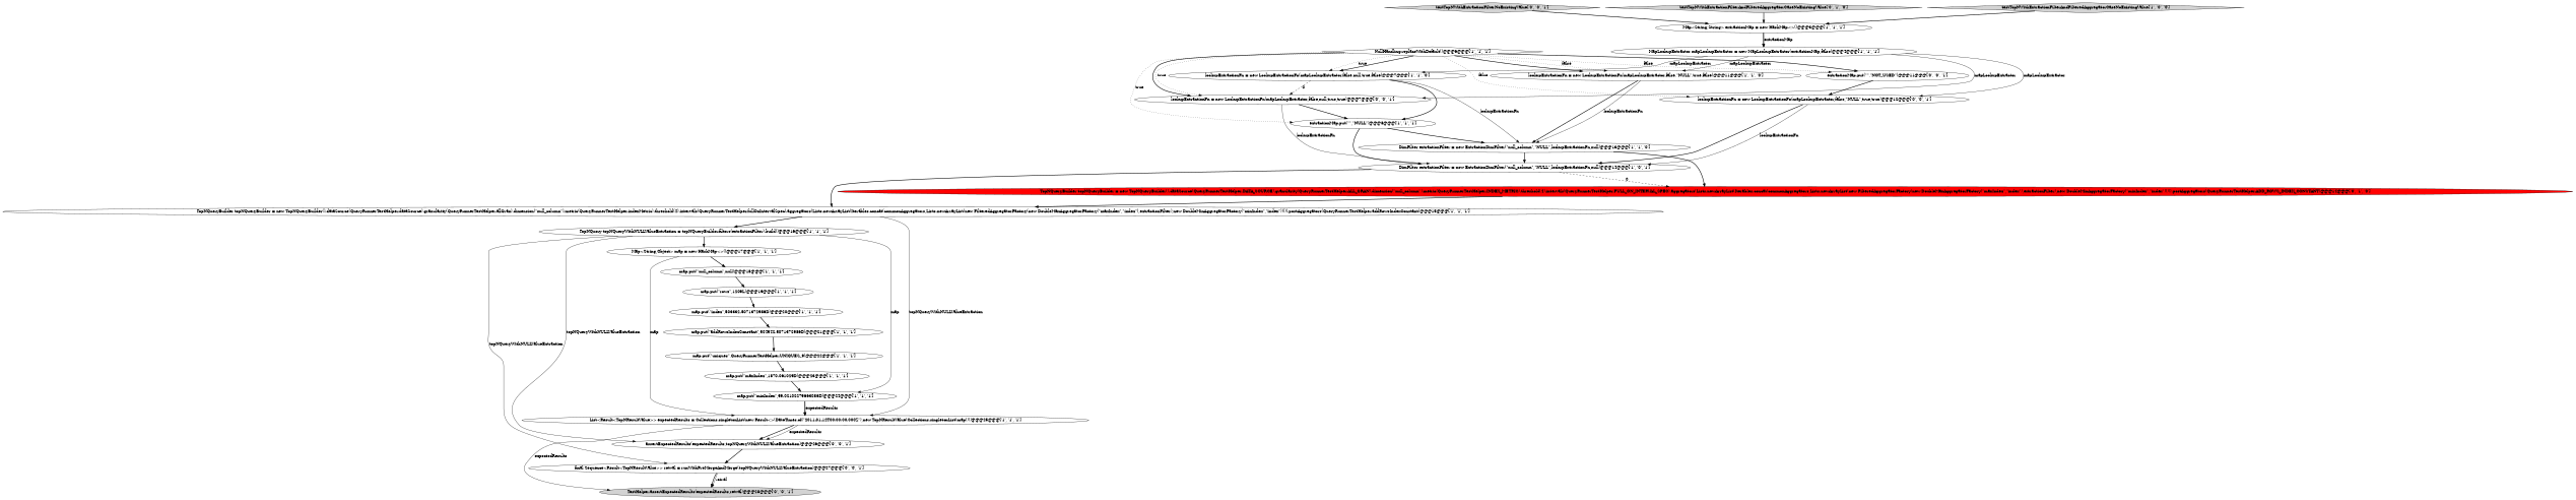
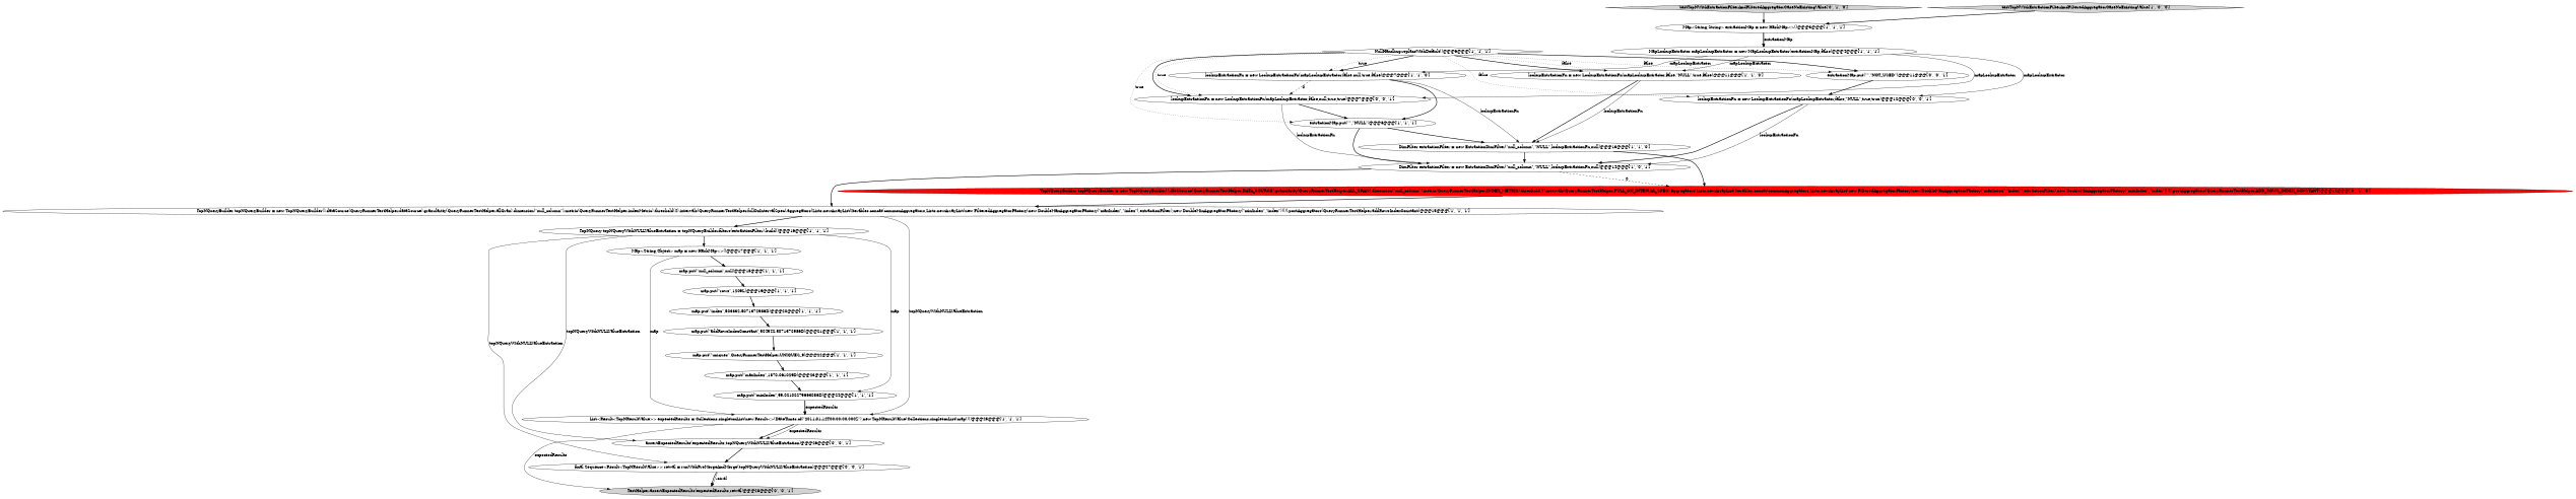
  digraph {
    node [fillcolor=white shape=ellipse style=filled]
    edge [style=bold]
-   n1 [fillcolor=lightgray label="testTopNWithExtractionFilterNoExistingValue['0', '0', '1']" shape=diamond]
    n2 [label="Map<String,String> extractionMap = new HashMap<>()@@@3@@@['1', '1', '1']"]
    n3 [label="MapLookupExtractor mapLookupExtractor = new MapLookupExtractor(extractionMap,false)@@@4@@@['1', '1', '1']"]
    n4 [label="extractionMap.put(\"\",\"NULL\")@@@8@@@['1', '1', '1']"]
    n5 [label="DimFilter extractionFilter = new ExtractionDimFilter(\"null_column\",\"NULL\",lookupExtractionFn,null)@@@14@@@['1', '0', '1']"]
    n6 [label="DimFilter extractionFilter = new ExtractionDimFilter(\"null_column\",\"NULL\",lookupExtractionFn,null)@@@13@@@['1', '1', '0']"]
    n7 [fillcolor=red label="TopNQueryBuilder topNQueryBuilder = new TopNQueryBuilder().dataSource(QueryRunnerTestHelper.DATA_SOURCE).granularity(QueryRunnerTestHelper.ALL_GRAN).dimension(\"null_column\").metric(QueryRunnerTestHelper.INDEX_METRIC).threshold(4).intervals(QueryRunnerTestHelper.FULL_ON_INTERVAL_SPEC).aggregators(Lists.newArrayList(Iterables.concat(commonAggregators,Lists.newArrayList(new FilteredAggregatorFactory(new DoubleMaxAggregatorFactory(\"maxIndex\",\"index\"),extractionFilter),new DoubleMinAggregatorFactory(\"minIndex\",\"index\"))))).postAggregators(QueryRunnerTestHelper.ADD_ROWS_INDEX_CONSTANT)@@@14@@@['0', '1', '0']"]
    n8 [label="TopNQueryBuilder topNQueryBuilder = new TopNQueryBuilder().dataSource(QueryRunnerTestHelper.dataSource).granularity(QueryRunnerTestHelper.allGran).dimension(\"null_column\").metric(QueryRunnerTestHelper.indexMetric).threshold(4).intervals(QueryRunnerTestHelper.fullOnIntervalSpec).aggregators(Lists.newArrayList(Iterables.concat(commonAggregators,Lists.newArrayList(new FilteredAggregatorFactory(new DoubleMaxAggregatorFactory(\"maxIndex\",\"index\"),extractionFilter),new DoubleMinAggregatorFactory(\"minIndex\",\"index\"))))).postAggregators(QueryRunnerTestHelper.addRowsIndexConstant)@@@15@@@['1', '1', '1']"]
    n9 [label="NullHandling.replaceWithDefault()@@@6@@@['1', '1', '1']" shape=diamond]
    n10 [label="lookupExtractionFn = new LookupExtractionFn(mapLookupExtractor,false,null,true,false)@@@7@@@['1', '1', '0']"]
    n11 [label="lookupExtractionFn = new LookupExtractionFn(mapLookupExtractor,false,\"NULL\",true,false)@@@11@@@['1', '1', '0']"]
    n12 [label="extractionMap.put(\"\",\"NOT_USED\")@@@11@@@['0', '0', '1']"]
    n13 [label="lookupExtractionFn = new LookupExtractionFn(mapLookupExtractor,false,\"NULL\",true,true)@@@12@@@['0', '0', '1']"]
    n14 [label="lookupExtractionFn = new LookupExtractionFn(mapLookupExtractor,false,null,true,true)@@@7@@@['0', '0', '1']"]
    n15 [label="final Sequence<Result<TopNResultValue>> retval = runWithPreMergeAndMerge(topNQueryWithNULLValueExtraction)@@@27@@@['0', '0', '1']"]
    n16 [fillcolor=lightgray label="TestHelper.assertExpectedResults(expectedResults,retval)@@@28@@@['0', '0', '1']"]
    n17 [label="Map<String,Object> map = new HashMap<>()@@@17@@@['1', '1', '1']"]
    n18 [label="List<Result<TopNResultValue>> expectedResults = Collections.singletonList(new Result<>(DateTimes.of(\"2011-01-12T00:00:00.000Z\"),new TopNResultValue(Collections.singletonList(map))))@@@25@@@['1', '1', '1']"]
    n19 [label="map.put(\"null_column\",null)@@@18@@@['1', '1', '1']"]
    n20 [label="assertExpectedResults(expectedResults,topNQueryWithNULLValueExtraction)@@@26@@@['0', '0', '1']"]
    n21 [label="map.put(\"rows\",1209L)@@@19@@@['1', '1', '1']"]
    n22 [label="TopNQuery topNQueryWithNULLValueExtraction = topNQueryBuilder.filters(extractionFilter).build()@@@16@@@['1', '1', '1']"]
    n23 [label="map.put(\"minIndex\",59.02102279663086D)@@@24@@@['1', '1', '1']"]
    n24 [label="map.put(\"index\",503332.5071372986D)@@@20@@@['1', '1', '1']"]
    n25 [label="map.put(\"addRowsIndexConstant\",504542.5071372986D)@@@21@@@['1', '1', '1']"]
    n26 [label="map.put(\"uniques\",QueryRunnerTestHelper.UNIQUES_9)@@@22@@@['1', '1', '1']"]
    n27 [label="map.put(\"maxIndex\",1870.061029D)@@@23@@@['1', '1', '1']"]
    n28 [fillcolor=lightgray label="testTopNWithExtractionFilterAndFilteredAggregatorCaseNoExistingValue['0', '1', '0']" shape=diamond]
    n29 [fillcolor=lightgray label="testTopNWithExtractionFilterAndFilteredAggregatorCaseNoExistingValue['1', '0', '0']" shape=diamond]
-   n1 -> n2
    n2 -> n3
    n2 -> n3 [label=extractionMap style=solid]
    n3 -> n10 [label=mapLookupExtractor style=solid]
    n3 -> n11 [label=mapLookupExtractor style=solid]
    n3 -> n13 [label=mapLookupExtractor style=solid]
    n3 -> n14 [label=mapLookupExtractor style=solid]
    n4 -> n5
    n4 -> n6
    n5 -> n7 [label=0 style=dashed]
    n5 -> n8
    n6 -> n5
    n6 -> n7
    n7 -> n8
    n8 -> n18 [label=topNQueryWithNULLValueExtraction style=solid]
    n8 -> n22
    n9 -> n4 [label=true style=dotted]
    n9 -> n10
    n9 -> n10 [label=true style=dotted]
    n9 -> n11 [label=false style=dotted]
    n9 -> n11
    n9 -> n12 [label=false style=dotted]
    n9 -> n12
    n9 -> n13 [label=false style=dotted]
    n9 -> n14 [label=true style=dotted]
    n9 -> n14
    n10 -> n4
    n10 -> n6 [label=lookupExtractionFn style=solid]
    n10 -> n14 [label=0 style=dashed]
    n11 -> n6
    n11 -> n6 [label=lookupExtractionFn style=solid]
    n12 -> n13
    n13 -> n5 [label=lookupExtractionFn style=solid]
    n13 -> n5
    n14 -> n4
    n14 -> n5 [label=lookupExtractionFn style=solid]
    n15 -> n16
    n15 -> n16 [label=retval style=solid]
    n17 -> n18 [label=map style=solid]
    n17 -> n19
    n18 -> n16 [label=expectedResults style=solid]
    n18 -> n20
    n18 -> n20 [label=expectedResults style=solid]
    n19 -> n21
    n20 -> n15
    n21 -> n24
    n22 -> n15 [label=topNQueryWithNULLValueExtraction style=solid]
    n22 -> n17
    n22 -> n20 [label=topNQueryWithNULLValueExtraction style=solid]
    n22 -> n23 [label=map style=solid]
    n23 -> n18
    n23 -> n18 [label=expectedResults style=solid]
    n24 -> n25
    n25 -> n26
    n26 -> n27
    n27 -> n23
    n28 -> n2
    n29 -> n2
  }
